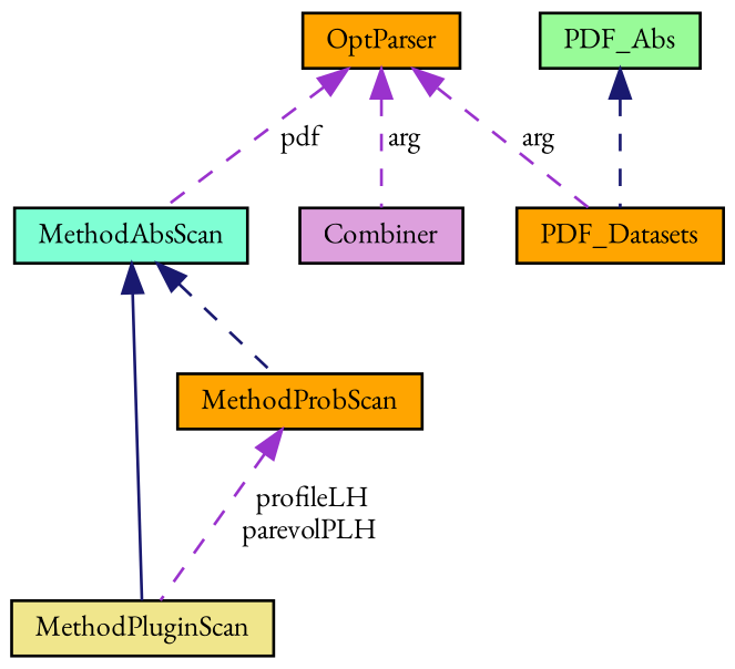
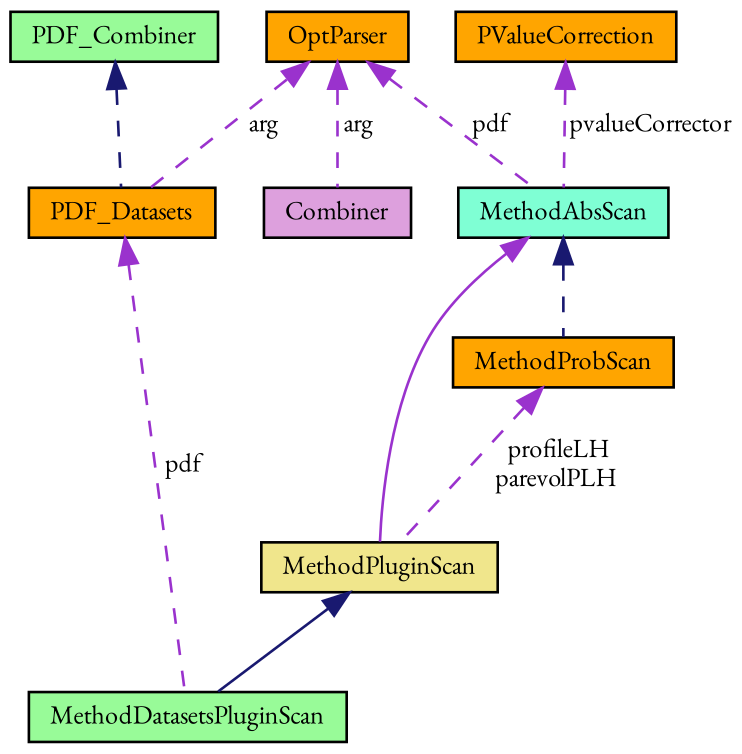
  digraph {
    fontname="EB Garamond"
    node [color=black fillcolor=orange fontname="EB Garamond" fontsize=10 shape=record style=filled]
    edge [color=darkorchid3 dir=back fontname="EB Garamond" fontsize=10 labelfontname=Helvetica labelfontsize=10 style=dashed]
+   n1 [fillcolor=palegreen fontcolor=black height=0.2 label=MethodDatasetsPluginScan width=0.4]
    n2 [fillcolor=khaki height=0.2 label=MethodPluginScan width=0.4]
    n3 [fillcolor=aquamarine height=0.2 label=MethodAbsScan width=0.4]
    n4 [height=0.2 label=MethodProbScan width=0.4]
    n5 [height=0.2 label=OptParser width=0.4]
    n6 [fillcolor=plum height=0.2 label=Combiner width=0.4]
    n7 [height=0.2 label=PDF_Datasets width=0.4]
-   n9 [fillcolor=palegreen height=0.2 label=PDF_Abs width=0.4]
-   n3 -> n2 [color=midnightblue style=solid]
+   n8 [height=0.2 label=PValueCorrection width=0.4]
+   n9 [fillcolor=palegreen height=0.2 label=PDF_Combiner width=0.4]
+   n2 -> n1 [color=midnightblue style=solid]
+   n3 -> n2 [style=solid]
    n3 -> n4 [color=midnightblue]
    n4 -> n2 [label=" profileLH\nparevolPLH"]
    n5 -> n3 [label=" pdf"]
    n5 -> n6 [label=" arg"]
    n5 -> n7 [label=" arg"]
+   n7 -> n1 [label=" pdf"]
+   n8 -> n3 [label=" pvalueCorrector"]
    n9 -> n7 [color=midnightblue]
  }
